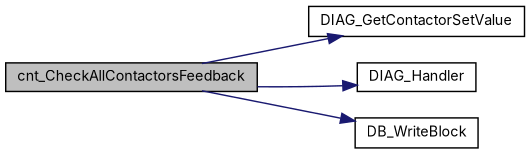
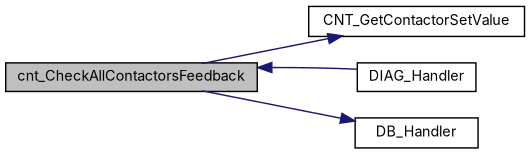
  digraph {
    fontname=Inter
    rankdir=LR
    node [color=black fillcolor=white fontname=Inter fontsize=10 shape=record style=filled]
    edge [color=midnightblue fontname=Inter fontsize=10 labelfontname=Helvetica labelfontsize=10 style=solid]
    n1 [fillcolor=grey75 fontcolor=black height=0.2 label=cnt_CheckAllContactorsFeedback width=0.4]
-   n2 [height=0.2 label=DIAG_GetContactorSetValue width=0.4]
+   n2 [height=0.2 label=CNT_GetContactorSetValue width=0.4]
    n3 [height=0.2 label=DIAG_Handler width=0.4]
-   n4 [height=0.2 label=DB_WriteBlock width=0.4]
+   n4 [height=0.2 label=DB_Handler width=0.4]
    n1 -> n2
-   n1 -> n3
+   n3 -> n1
    n1 -> n4
  }
